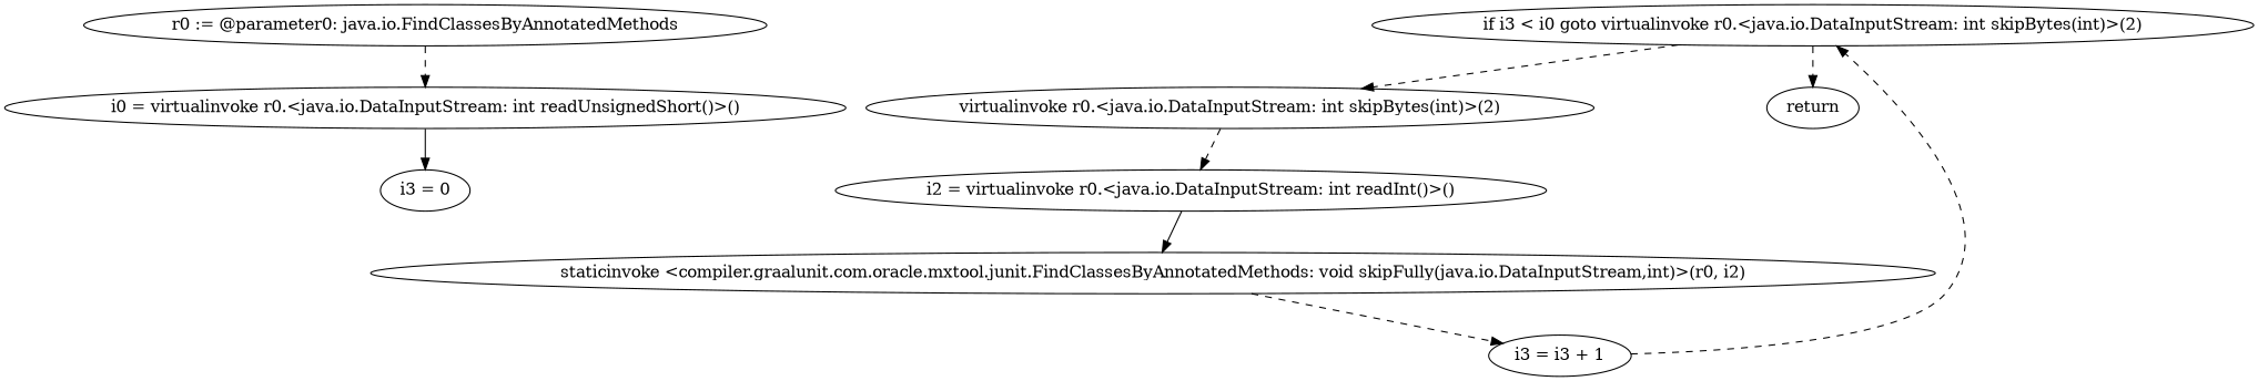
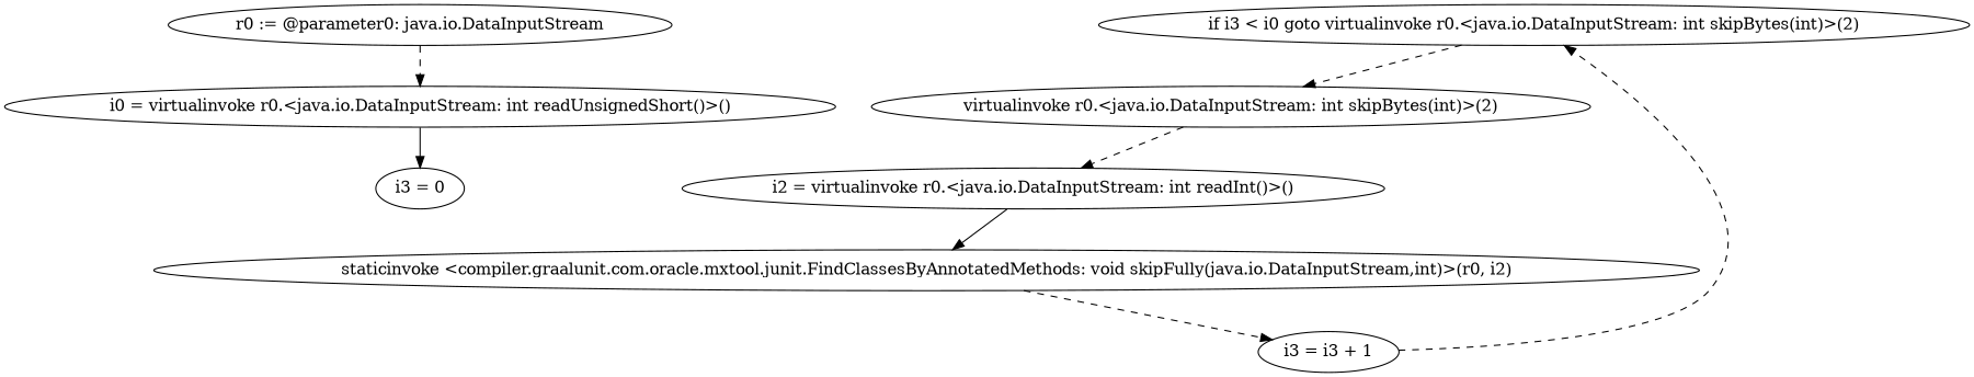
  digraph {
    edge [style=dashed]
-   "r0 := @parameter0: java.io.DataInputStream" [label="r0 := @parameter0: java.io.FindClassesByAnnotatedMethods"]
+   "r0 := @parameter0: java.io.DataInputStream"
    "i0 = virtualinvoke r0.<java.io.DataInputStream: int readUnsignedShort()>()"
    "i3 = 0"
    "if i3 < i0 goto virtualinvoke r0.<java.io.DataInputStream: int skipBytes(int)>(2)"
    "virtualinvoke r0.<java.io.DataInputStream: int skipBytes(int)>(2)"
-   return
    "i2 = virtualinvoke r0.<java.io.DataInputStream: int readInt()>()"
    "staticinvoke <compiler.graalunit.com.oracle.mxtool.junit.FindClassesByAnnotatedMethods: void skipFully(java.io.DataInputStream,int)>(r0, i2)"
    "i3 = i3 + 1"
    "r0 := @parameter0: java.io.DataInputStream" -> "i0 = virtualinvoke r0.<java.io.DataInputStream: int readUnsignedShort()>()"
    "i0 = virtualinvoke r0.<java.io.DataInputStream: int readUnsignedShort()>()" -> "i3 = 0" [style=solid]
    "if i3 < i0 goto virtualinvoke r0.<java.io.DataInputStream: int skipBytes(int)>(2)" -> "virtualinvoke r0.<java.io.DataInputStream: int skipBytes(int)>(2)"
-   "if i3 < i0 goto virtualinvoke r0.<java.io.DataInputStream: int skipBytes(int)>(2)" -> return
    "virtualinvoke r0.<java.io.DataInputStream: int skipBytes(int)>(2)" -> "i2 = virtualinvoke r0.<java.io.DataInputStream: int readInt()>()"
    "i2 = virtualinvoke r0.<java.io.DataInputStream: int readInt()>()" -> "staticinvoke <compiler.graalunit.com.oracle.mxtool.junit.FindClassesByAnnotatedMethods: void skipFully(java.io.DataInputStream,int)>(r0, i2)" [style=solid]
    "staticinvoke <compiler.graalunit.com.oracle.mxtool.junit.FindClassesByAnnotatedMethods: void skipFully(java.io.DataInputStream,int)>(r0, i2)" -> "i3 = i3 + 1"
    "i3 = i3 + 1" -> "if i3 < i0 goto virtualinvoke r0.<java.io.DataInputStream: int skipBytes(int)>(2)"
  }
